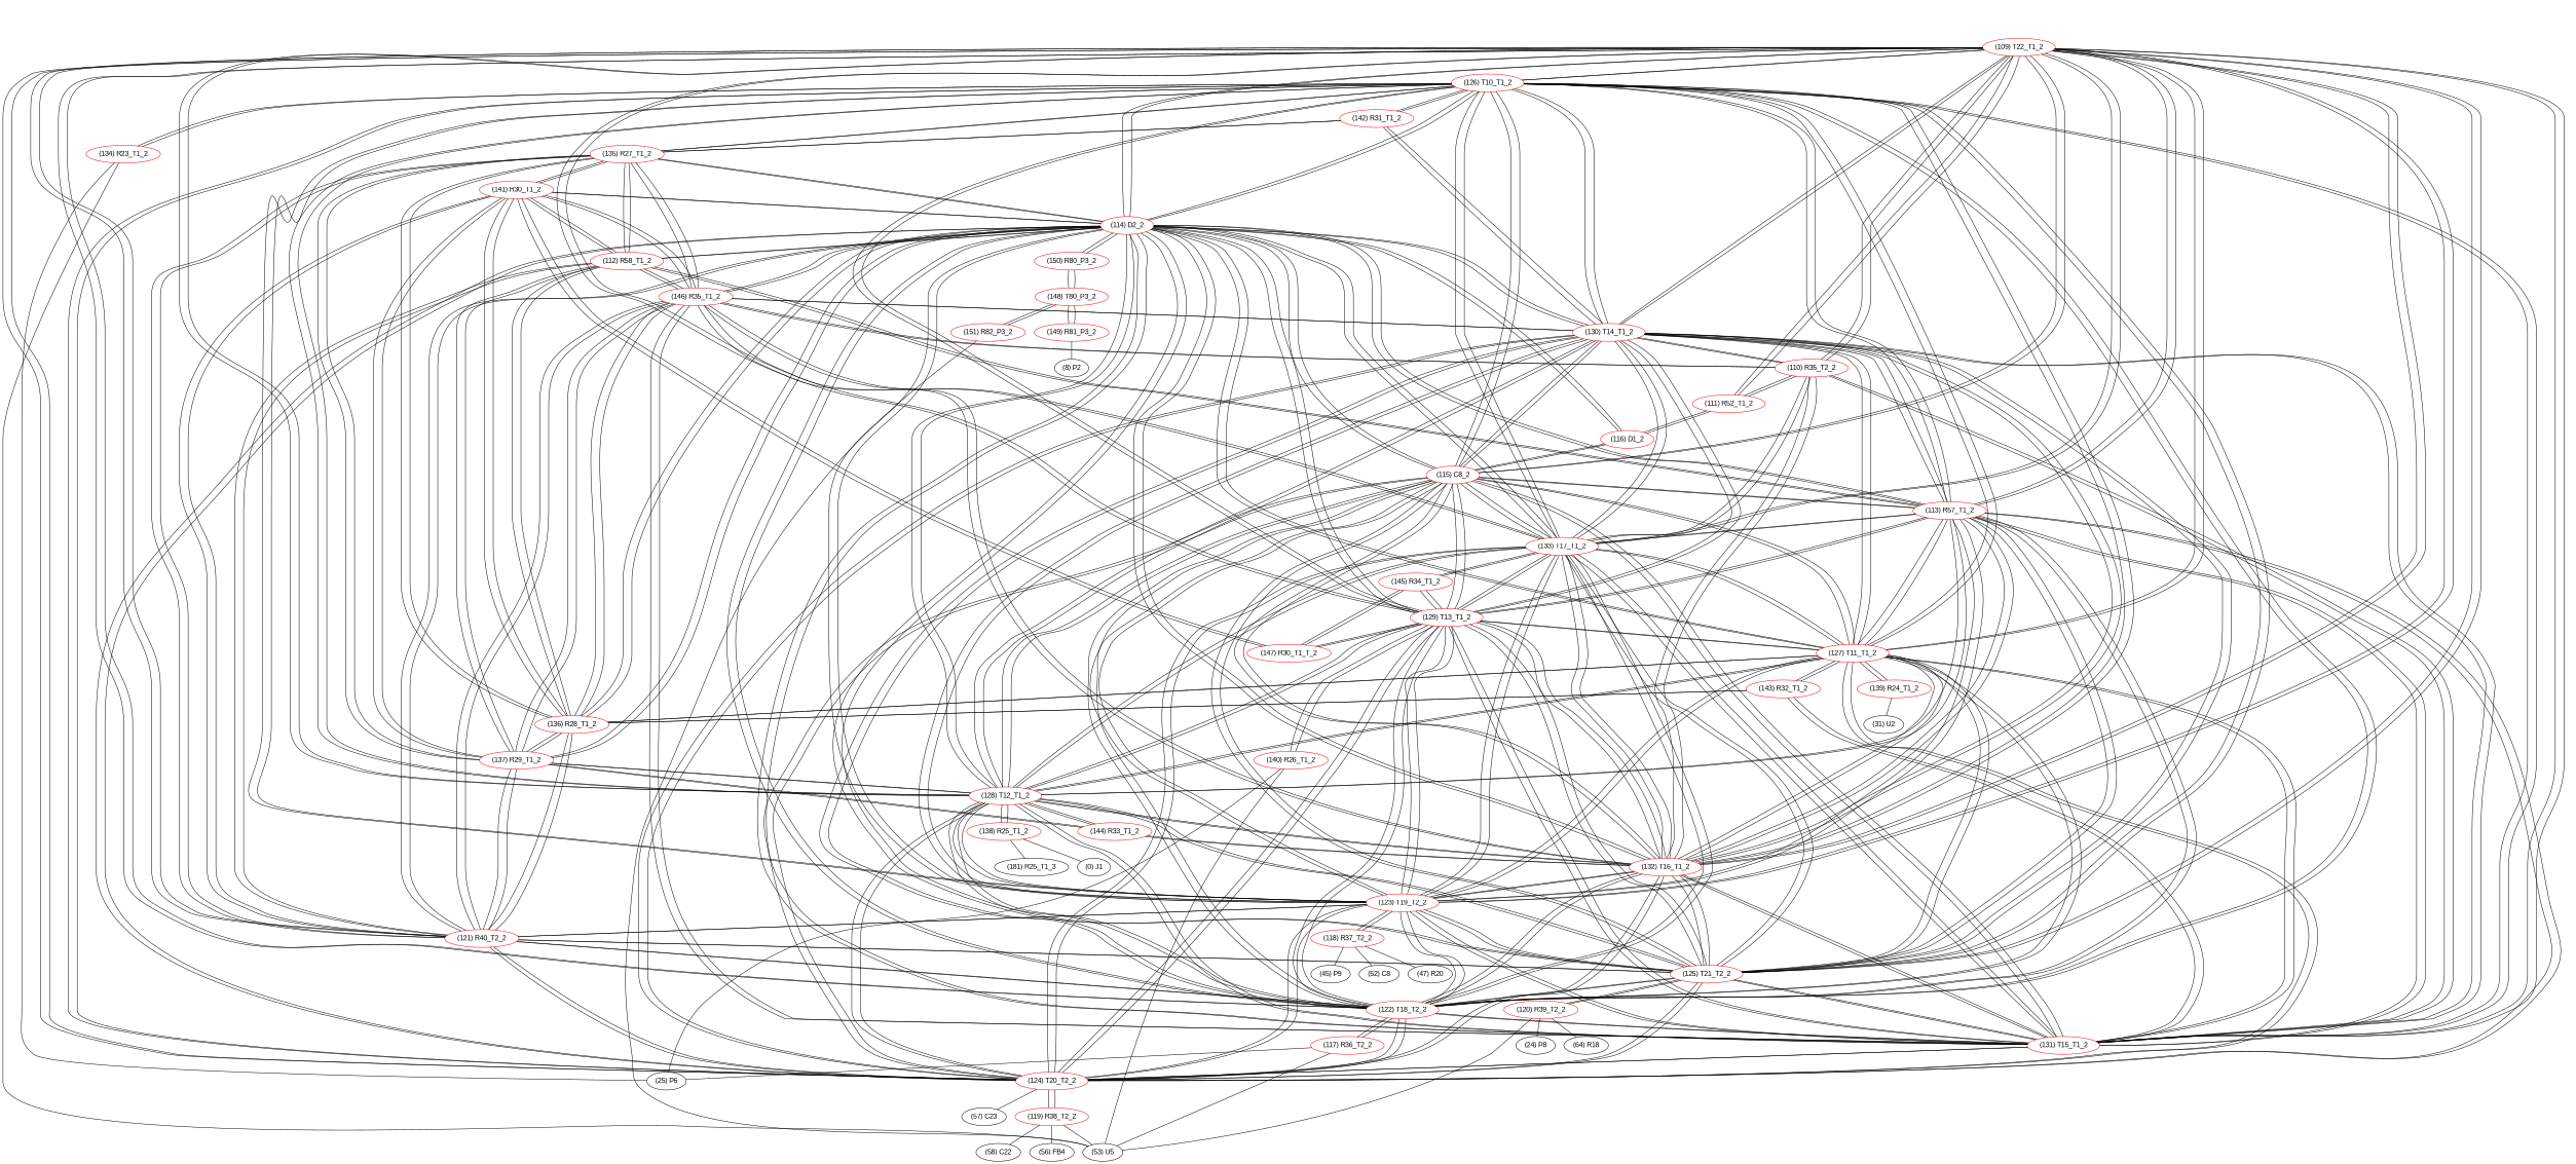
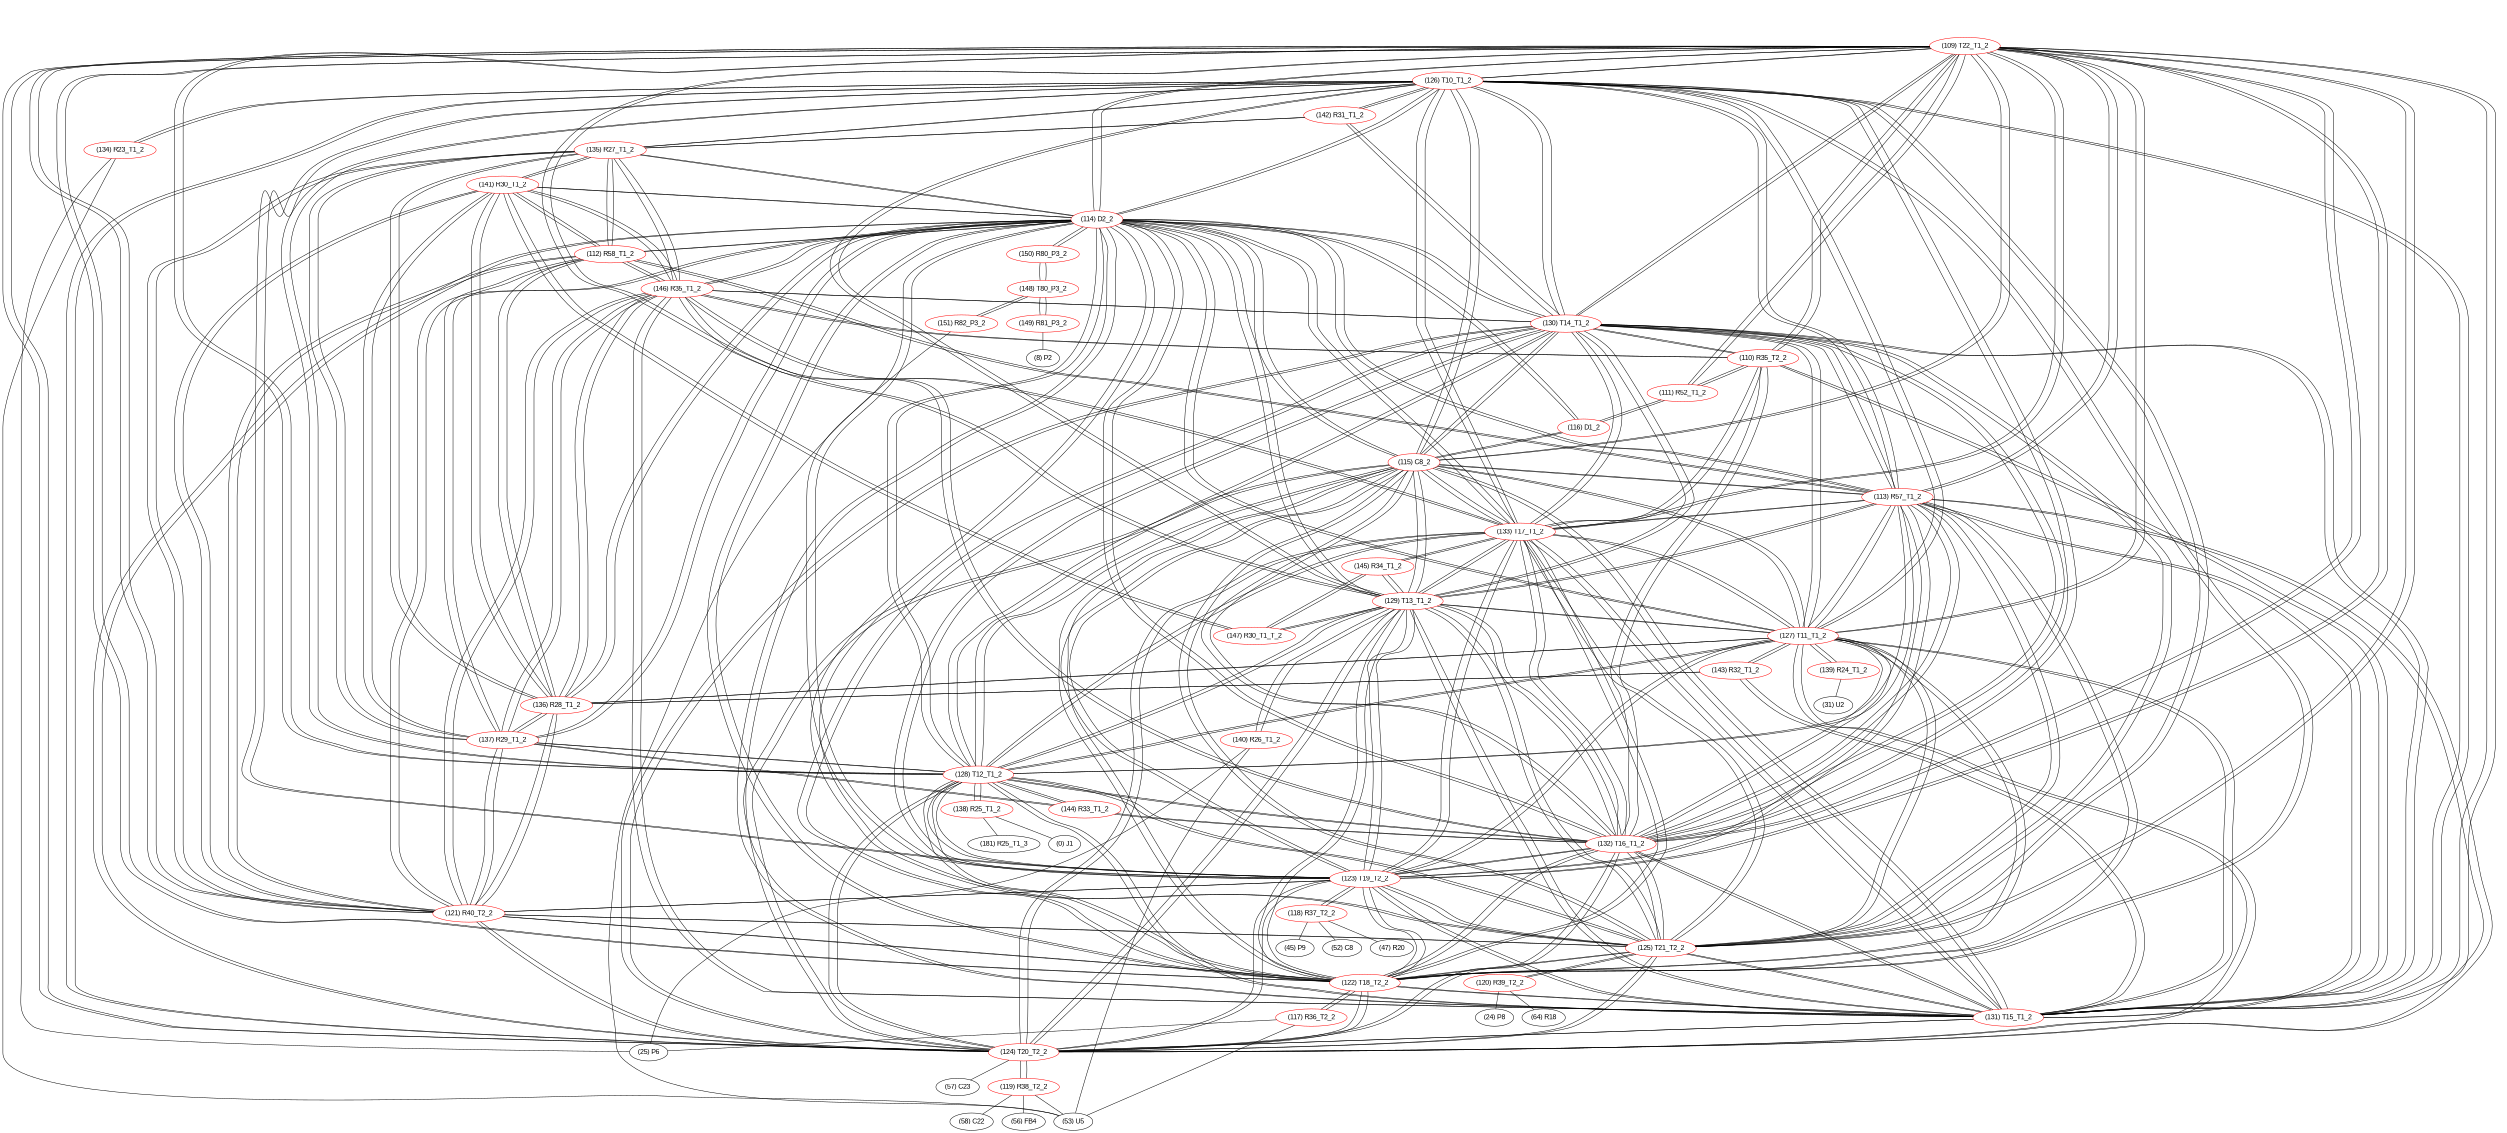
  graph {
    fontname="Liberation Sans"
    node [color=red fontname="Liberation Sans"]
    edge [fontname="Liberation Sans"]
    n1 [label="(109) T22_T1_2"]
    n2 [label="(126) T10_T1_2"]
    n3 [label="(127) T11_T1_2"]
    n4 [label="(128) T12_T1_2"]
    n5 [label="(129) T13_T1_2"]
    n6 [label="(124) T20_T2_2"]
    n7 [label="(130) T14_T1_2"]
    n8 [label="(131) T15_T1_2"]
    n9 [label="(122) T18_T2_2"]
    n10 [label="(125) T21_T2_2"]
    n11 [label="(123) T19_T2_2"]
    n12 [label="(115) C8_2"]
    n13 [label="(132) T16_T1_2"]
    n14 [label="(133) T17_T1_2"]
    n15 [label="(114) D2_2"]
    n16 [label="(113) R57_T1_2"]
    n17 [label="(110) R35_T2_2"]
    n18 [label="(111) R52_T1_2"]
    n19 [label="(121) R40_T2_2"]
    n20 [label="(135) R27_T1_2"]
    n21 [label="(134) R23_T1_2"]
    n22 [label="(142) R31_T1_2"]
    n23 [label="(136) R28_T1_2"]
    n24 [label="(139) R24_T1_2"]
    n25 [label="(143) R32_T1_2"]
    n26 [label="(137) R29_T1_2"]
    n27 [label="(144) R33_T1_2"]
    n28 [label="(138) R25_T1_2"]
    n29 [label="(145) R34_T1_2"]
    n30 [label="(147) R30_T1_T_2"]
    n31 [label="(140) R26_T1_2"]
    n32 [label="(119) R38_T2_2"]
    n33 [label="(57) C23" color=""]
    n34 [label="(146) R35_T1_2"]
    n35 [label="(117) R36_T2_2"]
    n36 [label="(120) R39_T2_2"]
    n37 [label="(118) R37_T2_2"]
    n38 [label="(116) D1_2"]
    n39 [label="(112) R58_T1_2"]
    n40 [label="(141) R30_T1_2"]
    n41 [label="(150) R80_P3_2"]
    n42 [label="(53) U5" color=""]
    n43 [label="(25) P6" color=""]
    n44 [label="(31) U2" color=""]
    n45 [label="(0) J1" color=""]
    n46 [label="(181) R25_T1_3" color=""]
    n47 [label="(56) FB4" color=""]
    n48 [label="(58) C22" color=""]
    n49 [label="(64) R18" color=""]
    n50 [label="(24) P8" color=""]
    n51 [label="(47) R20" color=""]
    n52 [label="(45) P9" color=""]
    n53 [label="(52) C8" color=""]
    n54 [label="(148) T80_P3_2"]
    n55 [label="(149) R81_P3_2"]
    n56 [label="(151) R82_P3_2"]
    n57 [label="(8) P2" color=""]
    n1 -- n2
    n1 -- n3
    n1 -- n4
    n1 -- n5
    n1 -- n6
    n1 -- n7
    n1 -- n8
    n1 -- n9
    n1 -- n10
    n1 -- n11
    n1 -- n12
    n1 -- n13
    n1 -- n14
    n1 -- n15
    n1 -- n16
    n1 -- n17
    n1 -- n18
    n1 -- n19
    n2 -- n1
    n2 -- n3
    n2 -- n4
    n2 -- n5
    n2 -- n6
    n2 -- n7
    n2 -- n8
    n2 -- n9
    n2 -- n10
    n2 -- n11
    n2 -- n12
    n2 -- n13
    n2 -- n14
    n2 -- n15
    n2 -- n16
    n2 -- n20
    n2 -- n21
    n2 -- n22
    n3 -- n1
    n3 -- n2
    n3 -- n4
    n3 -- n5
    n3 -- n6
    n3 -- n7
    n3 -- n8
    n3 -- n9
    n3 -- n10
    n3 -- n11
    n3 -- n12
    n3 -- n13
    n3 -- n14
    n3 -- n15
    n3 -- n16
    n3 -- n23
    n3 -- n24
    n3 -- n25
    n4 -- n1
    n4 -- n2
    n4 -- n3
    n4 -- n5
    n4 -- n6
    n4 -- n7
    n4 -- n8
    n4 -- n9
    n4 -- n10
    n4 -- n11
    n4 -- n12
    n4 -- n13
    n4 -- n14
    n4 -- n15
    n4 -- n16
    n4 -- n26
    n4 -- n27
    n4 -- n28
    n5 -- n1
    n5 -- n2
    n5 -- n3
    n5 -- n4
    n5 -- n6
    n5 -- n7
    n5 -- n8
    n5 -- n9
    n5 -- n10
    n5 -- n11
    n5 -- n12
    n5 -- n13
    n5 -- n14
    n5 -- n15
    n5 -- n16
    n5 -- n29
    n5 -- n30
    n5 -- n31
    n6 -- n1
    n6 -- n2
    n6 -- n3
    n6 -- n4
    n6 -- n5
    n6 -- n7
    n6 -- n8
    n6 -- n9
    n6 -- n10
    n6 -- n11
    n6 -- n12
    n6 -- n13
    n6 -- n14
    n6 -- n15
    n6 -- n16
    n6 -- n19
    n6 -- n32
    n6 -- n33
    n7 -- n1
    n7 -- n2
    n7 -- n3
    n7 -- n4
    n7 -- n5
    n7 -- n6
    n7 -- n8
    n7 -- n9
    n7 -- n10
    n7 -- n11
    n7 -- n12
    n7 -- n13
    n7 -- n14
    n7 -- n15
    n7 -- n16
    n7 -- n17
    n7 -- n22
    n7 -- n34
    n8 -- n1
    n8 -- n2
    n8 -- n3
    n8 -- n4
    n8 -- n5
    n8 -- n6
    n8 -- n7
    n8 -- n9
    n8 -- n10
    n8 -- n11
    n8 -- n12
    n8 -- n13
    n8 -- n14
    n8 -- n15
    n8 -- n16
    n8 -- n17
    n8 -- n25
    n8 -- n34
    n9 -- n1
    n9 -- n2
    n9 -- n3
    n9 -- n4
    n9 -- n5
    n9 -- n6
    n9 -- n7
    n9 -- n8
    n9 -- n10
    n9 -- n11
    n9 -- n12
    n9 -- n13
    n9 -- n14
    n9 -- n15
    n9 -- n16
    n9 -- n19
    n9 -- n35
    n10 -- n1
    n10 -- n2
    n10 -- n3
    n10 -- n4
    n10 -- n5
    n10 -- n6
    n10 -- n7
    n10 -- n8
    n10 -- n9
    n10 -- n11
    n10 -- n12
    n10 -- n13
    n10 -- n14
    n10 -- n15
    n10 -- n16
    n10 -- n19
    n10 -- n36
    n11 -- n1
    n11 -- n2
    n11 -- n3
    n11 -- n4
    n11 -- n5
    n11 -- n6
    n11 -- n7
    n11 -- n8
    n11 -- n9
    n11 -- n10
    n11 -- n12
    n11 -- n13
    n11 -- n14
    n11 -- n15
    n11 -- n16
    n11 -- n19
    n11 -- n37
    n12 -- n1
    n12 -- n2
    n12 -- n3
    n12 -- n4
    n12 -- n5
    n12 -- n6
    n12 -- n7
    n12 -- n8
    n12 -- n9
    n12 -- n10
    n12 -- n11
    n12 -- n13
    n12 -- n14
    n12 -- n15
    n12 -- n16
    n12 -- n38
    n13 -- n1
    n13 -- n2
    n13 -- n3
    n13 -- n4
    n13 -- n5
    n13 -- n6
    n13 -- n7
    n13 -- n8
    n13 -- n9
    n13 -- n10
    n13 -- n11
    n13 -- n12
    n13 -- n14
    n13 -- n15
    n13 -- n16
    n13 -- n17
    n13 -- n27
    n13 -- n34
    n14 -- n1
    n14 -- n2
    n14 -- n3
    n14 -- n4
    n14 -- n5
    n14 -- n6
    n14 -- n7
    n14 -- n8
    n14 -- n9
    n14 -- n10
    n14 -- n11
    n14 -- n12
    n14 -- n13
    n14 -- n15
    n14 -- n16
    n14 -- n17
    n14 -- n29
    n14 -- n34
    n15 -- n1
    n15 -- n2
    n15 -- n3
    n15 -- n4
    n15 -- n5
    n15 -- n6
    n15 -- n7
    n15 -- n8
    n15 -- n9
    n15 -- n10
    n15 -- n11
    n15 -- n12
    n15 -- n13
    n15 -- n14
    n15 -- n16
    n15 -- n19
    n15 -- n20
    n15 -- n23
    n15 -- n26
    n15 -- n34
    n15 -- n38
    n15 -- n39
    n15 -- n40
    n15 -- n41
    n16 -- n1
    n16 -- n2
    n16 -- n3
    n16 -- n4
    n16 -- n5
    n16 -- n6
    n16 -- n7
    n16 -- n8
    n16 -- n9
    n16 -- n10
    n16 -- n11
    n16 -- n12
    n16 -- n13
    n16 -- n14
    n16 -- n15
    n16 -- n39
    n17 -- n1
    n17 -- n7
    n17 -- n8
    n17 -- n13
    n17 -- n14
    n17 -- n18
    n17 -- n34
    n18 -- n1
    n18 -- n17
    n18 -- n38
    n19 -- n1
    n19 -- n6
    n19 -- n9
    n19 -- n10
    n19 -- n11
    n19 -- n15
    n19 -- n20
    n19 -- n23
    n19 -- n26
    n19 -- n34
    n19 -- n39
    n19 -- n40
    n20 -- n2
    n20 -- n15
    n20 -- n19
    n20 -- n22
    n20 -- n23
    n20 -- n26
    n20 -- n34
    n20 -- n39
    n20 -- n40
    n21 -- n2
    n21 -- n42
    n21 -- n43
    n22 -- n2
    n22 -- n7
    n22 -- n20
    n23 -- n3
    n23 -- n15
    n23 -- n19
    n23 -- n20
    n23 -- n25
    n23 -- n26
    n23 -- n34
    n23 -- n39
    n23 -- n40
    n24 -- n3
    n24 -- n44
    n25 -- n3
    n25 -- n8
    n25 -- n23
    n26 -- n4
    n26 -- n15
    n26 -- n19
    n26 -- n20
    n26 -- n23
    n26 -- n27
    n26 -- n34
    n26 -- n39
    n26 -- n40
    n27 -- n4
    n27 -- n13
    n27 -- n26
    n28 -- n4
    n28 -- n45
    n28 -- n46
    n29 -- n5
    n29 -- n14
    n29 -- n30
    n30 -- n5
    n30 -- n29
    n30 -- n40
    n31 -- n5
    n31 -- n42
    n31 -- n43
    n32 -- n6
    n32 -- n42
    n32 -- n47
    n32 -- n48
    n34 -- n7
    n34 -- n8
    n34 -- n13
    n34 -- n14
    n34 -- n15
    n34 -- n17
    n34 -- n19
    n34 -- n20
    n34 -- n23
    n34 -- n26
    n34 -- n39
    n34 -- n40
    n35 -- n9
    n35 -- n42
    n35 -- n43
    n36 -- n10
-   n36 -- n42
    n36 -- n49
    n36 -- n50
    n37 -- n11
    n37 -- n51
    n37 -- n52
    n37 -- n53
    n38 -- n12
    n38 -- n15
    n38 -- n18
    n39 -- n15
    n39 -- n16
    n39 -- n19
    n39 -- n20
    n39 -- n23
    n39 -- n26
    n39 -- n34
    n39 -- n40
    n40 -- n15
    n40 -- n19
    n40 -- n20
    n40 -- n23
    n40 -- n26
    n40 -- n30
    n40 -- n34
    n40 -- n39
    n41 -- n15
    n41 -- n54
    n54 -- n41
    n54 -- n55
    n54 -- n56
    n55 -- n54
    n55 -- n57
    n56 -- n42
    n56 -- n54
  }
